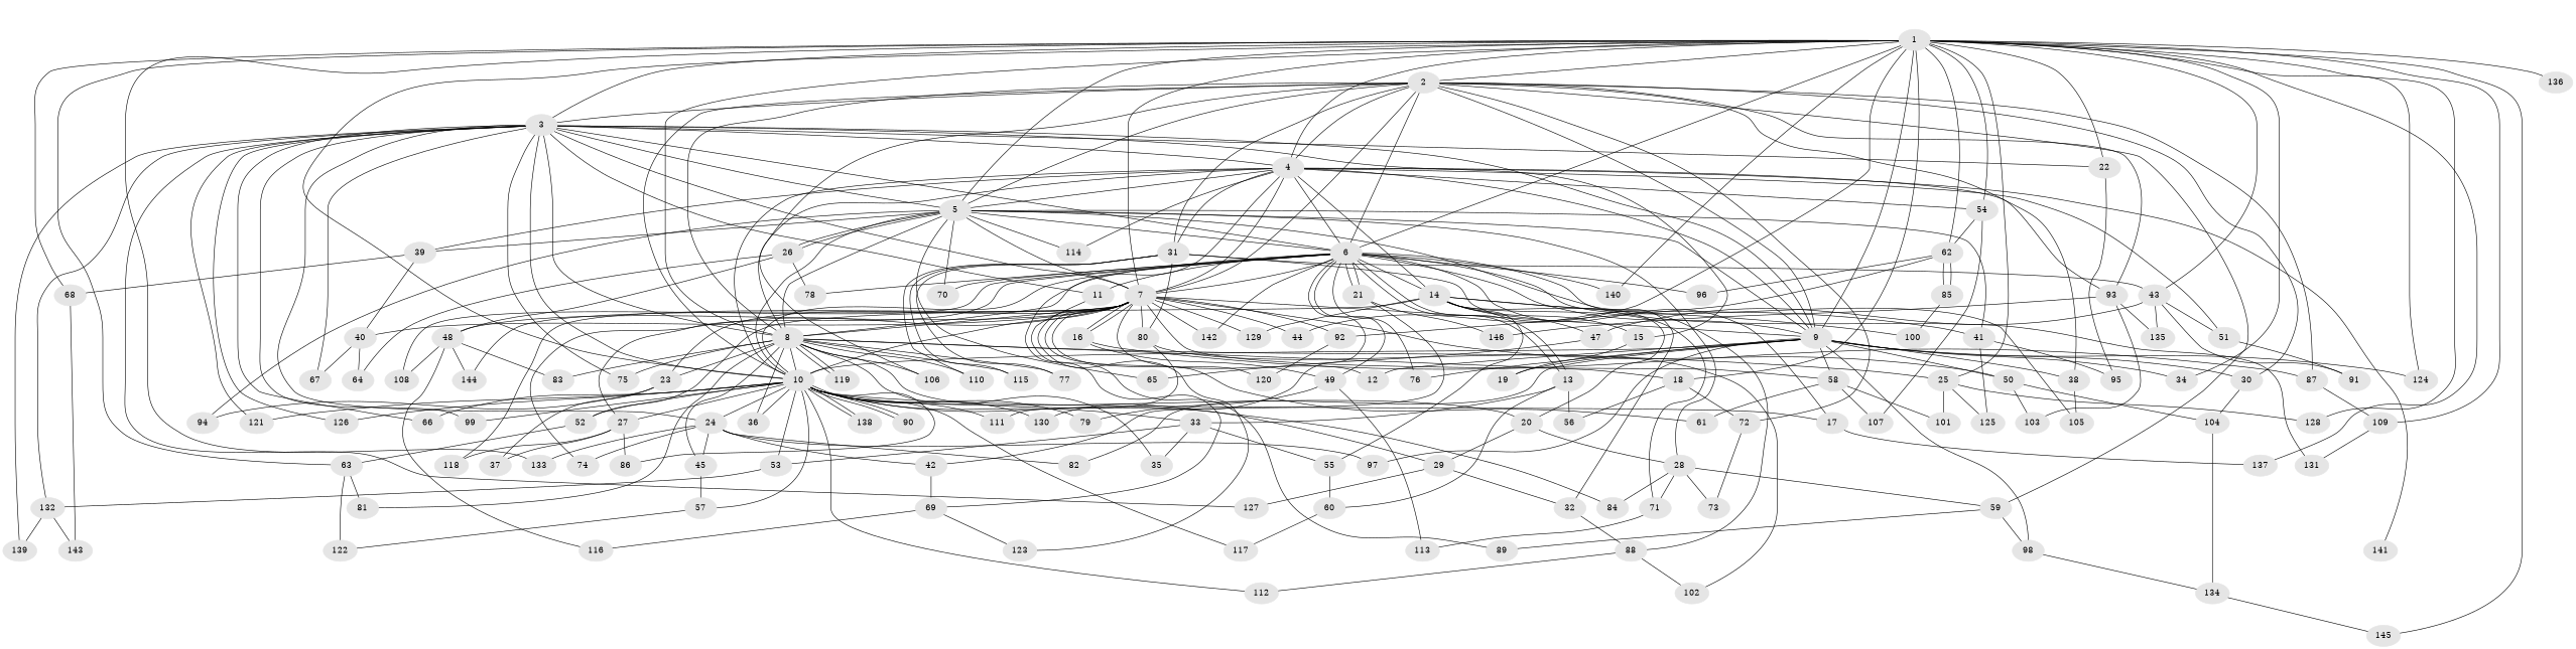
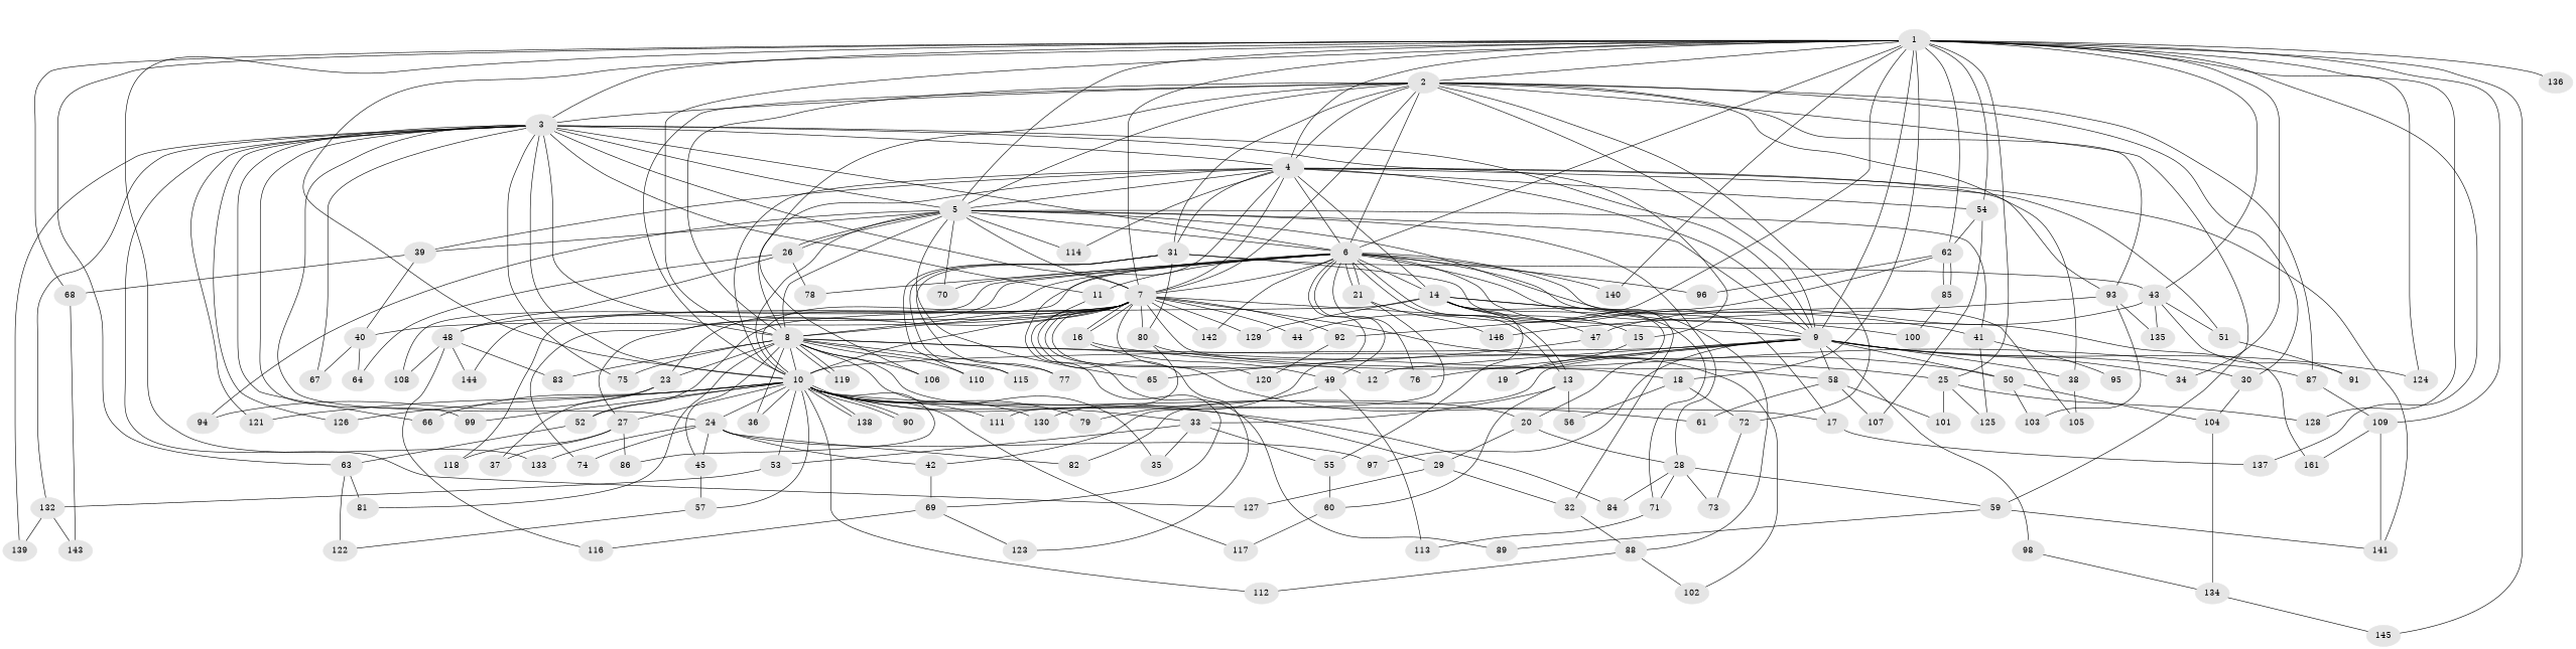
  graph {
    node [color=gray90 style=filled]
    1
    2
    3
    4
    5
    6
    7
    8
    9
    10
    18
-   22
    25
    34
    43
    44
    54
    62
    63
    68
    109
    124
    128
    133
    136
    137
    140
    145
    30
    31
    38
    59
    72
    87
    93
    106
    11
    15
    24
    66
    67
    75
    99
    121
    126
    127
    132
    139
    14
    39
    51
    69
    114
    141
    26
    28
    32
    41
    65
    70
    94
    13
    17
    21
    27
    49
    76
    78
    96
    105
    108
    130
-   131
+   131 [label=161]
    142
    12
    16
    23
    40
    48
    50
    58
    61
    74
    80
    92
    118
    120
    123
    129
    144
    29
    35
    36
    45
    77
    81
    83
    110
    115
    119
    19
    82
    97
    98
    20
    33
    52
    53
    57
    79
    84
    86
    90
    111
    112
    117
    138
    56
    95
    101
    125
    47
    91
    135
    107
    85
    122
    143
    104
    88
    89
    73
    146
    103
    42
    55
    71
    100
    116
    64
    60
    37
    113
    102
    134
    1 -- 2
    1 -- 3
    1 -- 4
    1 -- 5
    1 -- 6
    1 -- 7
    1 -- 8
    1 -- 9
    1 -- 10
    1 -- 18
-   1 -- 22
    1 -- 25
    1 -- 34
    1 -- 43
    1 -- 44
    1 -- 54
    1 -- 62
    1 -- 63
    1 -- 68
    1 -- 109
    1 -- 124
    1 -- 128
    1 -- 133
    1 -- 136
    1 -- 137
    1 -- 140
    1 -- 145
    2 -- 3
    2 -- 4
    2 -- 5
    2 -- 6
    2 -- 7
    2 -- 8
    2 -- 9
    2 -- 10
    2 -- 30
    2 -- 31
    2 -- 38
    2 -- 59
    2 -- 72
    2 -- 87
    2 -- 93
    2 -- 106
    3 -- 4
    3 -- 5
    3 -- 6
    3 -- 7
    3 -- 8
    3 -- 9
    3 -- 10
-   3 -- 22
    3 -- 11
    3 -- 15
    3 -- 24
    3 -- 66
    3 -- 67
    3 -- 75
    3 -- 99
    3 -- 121
    3 -- 126
    3 -- 127
    3 -- 132
    3 -- 139
    4 -- 5
    4 -- 6
    4 -- 7
    4 -- 8
    4 -- 9
    4 -- 10
    4 -- 54
    4 -- 31
    4 -- 93
    4 -- 14
    4 -- 39
    4 -- 51
    4 -- 69
    4 -- 114
    4 -- 141
    5 -- 6
    5 -- 7
    5 -- 8
    5 -- 9
    5 -- 10
    5 -- 39
    5 -- 114
    5 -- 26
    5 -- 26
    5 -- 28
    5 -- 32
    5 -- 41
    5 -- 65
    5 -- 70
    5 -- 94
    6 -- 7
    6 -- 8
    6 -- 9
    6 -- 10
    6 -- 140
    6 -- 11
    6 -- 14
    6 -- 70
    6 -- 13
    6 -- 13
    6 -- 17
    6 -- 21
    6 -- 21
    6 -- 27
    6 -- 49
    6 -- 76
    6 -- 78
    6 -- 96
    6 -- 105
    6 -- 108
    6 -- 130
    6 -- 131
    6 -- 142
    7 -- 8
    7 -- 9
    7 -- 10
    7 -- 44
    7 -- 142
    7 -- 12
    7 -- 16
    7 -- 16
    7 -- 23
    7 -- 40
    7 -- 48
    7 -- 50
    7 -- 58
    7 -- 61
    7 -- 74
    7 -- 80
    7 -- 92
    7 -- 118
    7 -- 120
    7 -- 123
    7 -- 129
    7 -- 144
    8 -- 10
    8 -- 18
    8 -- 25
    8 -- 106
    8 -- 75
    8 -- 23
    8 -- 29
    8 -- 35
    8 -- 36
    8 -- 45
    8 -- 77
    8 -- 81
    8 -- 83
    8 -- 110
    8 -- 115
    8 -- 119
    8 -- 119
    9 -- 10
    9 -- 34
    9 -- 124
    9 -- 30
    9 -- 38
    9 -- 76
    9 -- 12
    9 -- 50
    9 -- 58
    9 -- 19
    9 -- 82
    9 -- 97
    9 -- 98
    10 -- 24
    10 -- 66
    10 -- 99
    10 -- 121
    10 -- 126
    10 -- 17
    10 -- 27
    10 -- 130
    10 -- 36
    10 -- 20
    10 -- 33
    10 -- 52
    10 -- 53
    10 -- 57
    10 -- 79
    10 -- 84
    10 -- 86
    10 -- 90
    10 -- 90
    10 -- 111
    10 -- 112
    10 -- 117
    10 -- 138
    10 -- 138
    18 -- 72
    18 -- 56
-   22 -- 95
    25 -- 128
    25 -- 101
    25 -- 125
    43 -- 51
    43 -- 47
    43 -- 91
    43 -- 135
    54 -- 62
    54 -- 107
    62 -- 96
    62 -- 92
    62 -- 85
    62 -- 85
    63 -- 81
    63 -- 122
    68 -- 143
+   109 -- 141
    109 -- 131
    30 -- 104
    31 -- 43
    31 -- 80
    31 -- 77
    31 -- 110
    31 -- 115
    31 -- 88
    38 -- 105
-   59 -- 98
+   59 -- 141
    59 -- 89
    72 -- 73
    87 -- 109
    93 -- 135
    93 -- 146
    93 -- 103
    11 -- 89
    15 -- 19
    24 -- 133
    24 -- 74
    24 -- 45
    24 -- 82
    24 -- 97
    24 -- 42
    132 -- 139
    132 -- 143
    14 -- 15
    14 -- 41
    14 -- 129
    14 -- 20
    14 -- 52
    14 -- 47
    14 -- 55
    14 -- 71
    14 -- 100
    39 -- 68
    39 -- 40
    51 -- 91
    69 -- 123
    69 -- 116
    26 -- 78
    26 -- 48
    26 -- 64
    28 -- 59
    28 -- 84
    28 -- 73
    28 -- 71
    32 -- 88
    41 -- 95
    41 -- 125
    13 -- 33
    13 -- 56
    13 -- 60
    17 -- 137
    21 -- 146
    21 -- 42
    27 -- 118
    27 -- 86
    27 -- 37
    49 -- 79
    49 -- 113
    16 -- 87
    16 -- 49
    23 -- 94
    23 -- 37
    40 -- 67
    40 -- 64
    48 -- 108
    48 -- 144
    48 -- 83
    48 -- 116
    50 -- 104
    50 -- 103
    58 -- 61
    58 -- 101
    58 -- 107
    80 -- 111
    80 -- 102
    92 -- 120
    29 -- 127
    29 -- 32
    45 -- 57
    98 -- 134
    20 -- 28
    20 -- 29
    33 -- 35
    33 -- 53
    33 -- 55
    52 -- 63
    53 -- 132
    57 -- 122
    47 -- 65
    85 -- 100
    104 -- 134
    88 -- 112
    88 -- 102
    42 -- 69
    55 -- 60
    71 -- 113
    60 -- 117
    134 -- 145
  }
